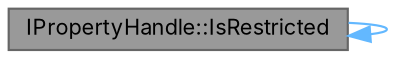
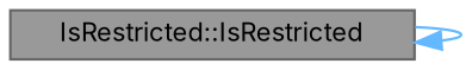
  digraph {
    rankdir=TB
    fontname=Inter
-   n1 [color=gray40 fillcolor=grey60 fontcolor=black fontname=Inter fontsize=10 height=0.2 label="IPropertyHandle::IsRestricted" shape=box style=filled width=0.4]
+   n1 [color=gray40 fillcolor=grey60 fontcolor=black fontname=Inter fontsize=10 height=0.2 label="IsRestricted::IsRestricted" shape=box style=filled width=0.4]
    n1 -> n1 [color=steelblue1 fontname=Inter fontsize=10 labelfontname=Helvetica labelfontsize=10 style=solid]
  }
